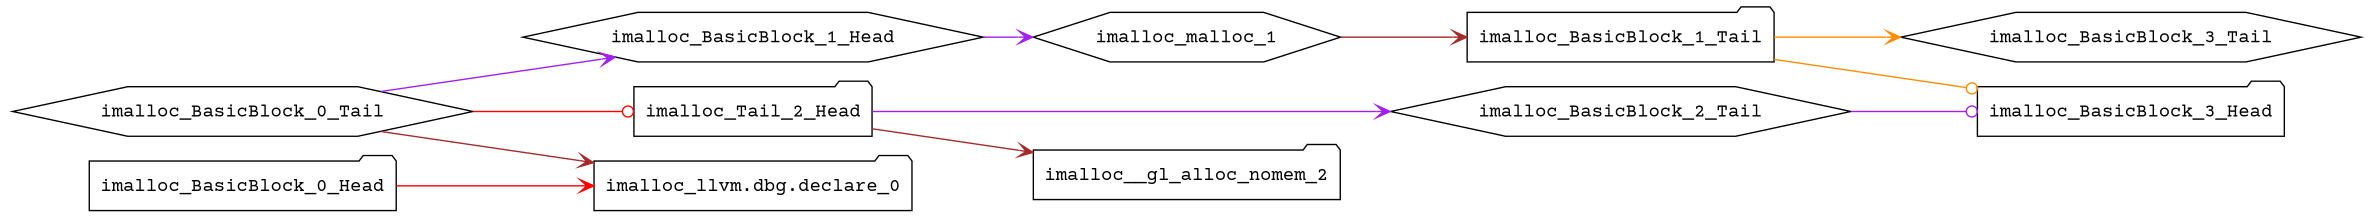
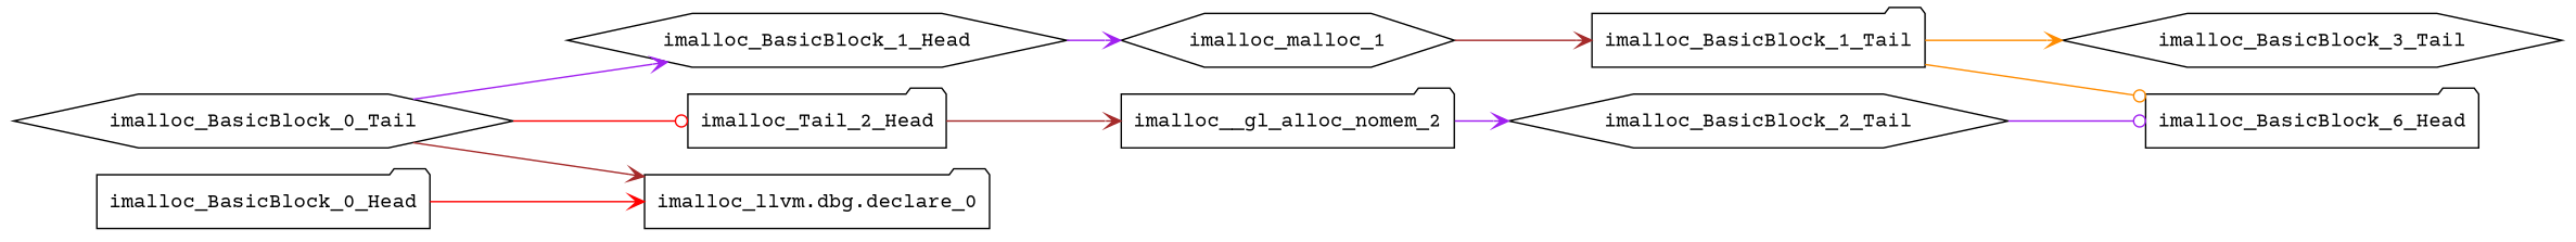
  digraph {
    fontname="Courier Prime"
    rankdir=LR
    node [fontname="Courier Prime" shape=folder]
    edge [arrowhead=vee color=purple fontname="Courier Prime"]
    imalloc_BasicBlock_2_Tail [shape=hexagon]
    imalloc__gl_alloc_nomem_2
-   imalloc_BasicBlock_3_Head
+   imalloc_BasicBlock_3_Head [label=imalloc_BasicBlock_6_Head]
    imalloc_BasicBlock_1_Tail
    imalloc_BasicBlock_3_Tail [shape=hexagon]
    imalloc_malloc_1 [shape=hexagon]
    imalloc_BasicBlock_0_Tail [shape=hexagon]
    imalloc_BasicBlock_1_Head [shape=hexagon]
    n9 [label=imalloc_Tail_2_Head]
    "imalloc_llvm.dbg.declare_0"
    imalloc_BasicBlock_0_Head
    imalloc_BasicBlock_2_Tail -> imalloc_BasicBlock_3_Head [arrowhead=odot]
-   n9 -> imalloc_BasicBlock_2_Tail
+   imalloc__gl_alloc_nomem_2 -> imalloc_BasicBlock_2_Tail
    imalloc_BasicBlock_1_Tail -> imalloc_BasicBlock_3_Head [arrowhead=odot color=darkorange]
    imalloc_BasicBlock_1_Tail -> imalloc_BasicBlock_3_Tail [color=darkorange]
    imalloc_malloc_1 -> imalloc_BasicBlock_1_Tail [color=brown]
    imalloc_BasicBlock_0_Tail -> imalloc_BasicBlock_1_Head
    imalloc_BasicBlock_0_Tail -> n9 [arrowhead=odot color=red]
    imalloc_BasicBlock_0_Tail -> "imalloc_llvm.dbg.declare_0" [color=brown]
    imalloc_BasicBlock_1_Head -> imalloc_malloc_1
    n9 -> imalloc__gl_alloc_nomem_2 [color=brown]
    imalloc_BasicBlock_0_Head -> "imalloc_llvm.dbg.declare_0" [color=red]
  }
